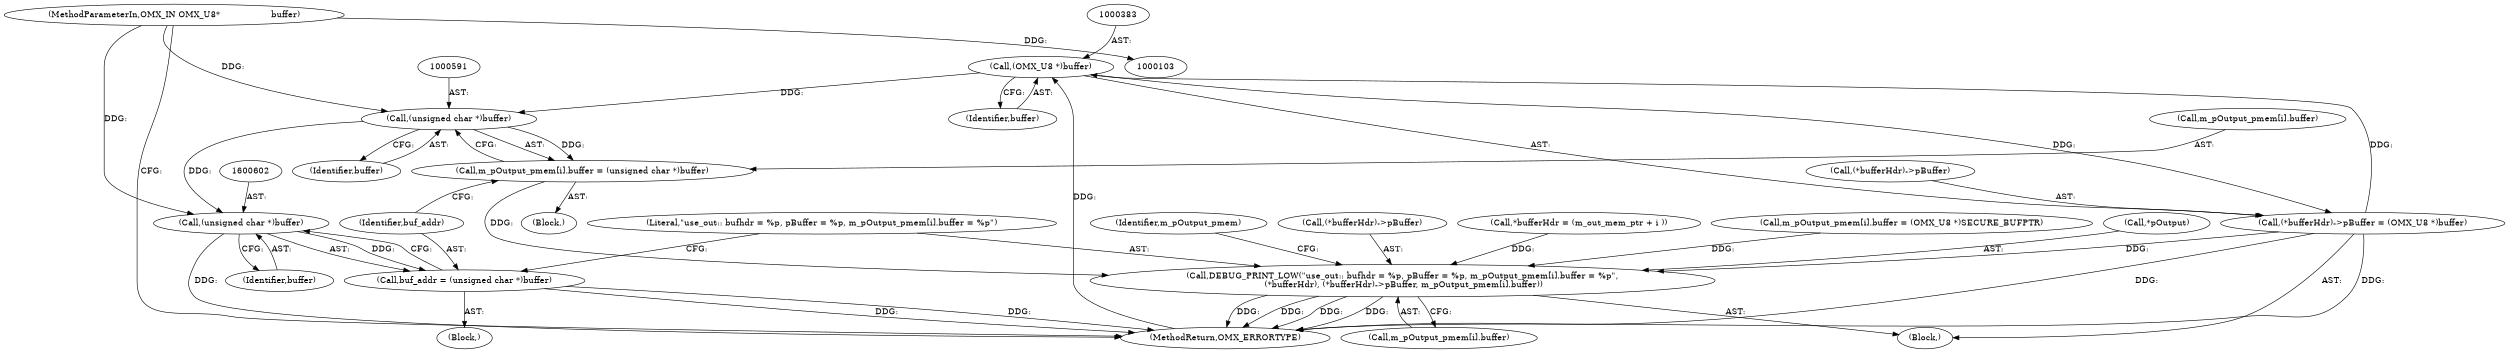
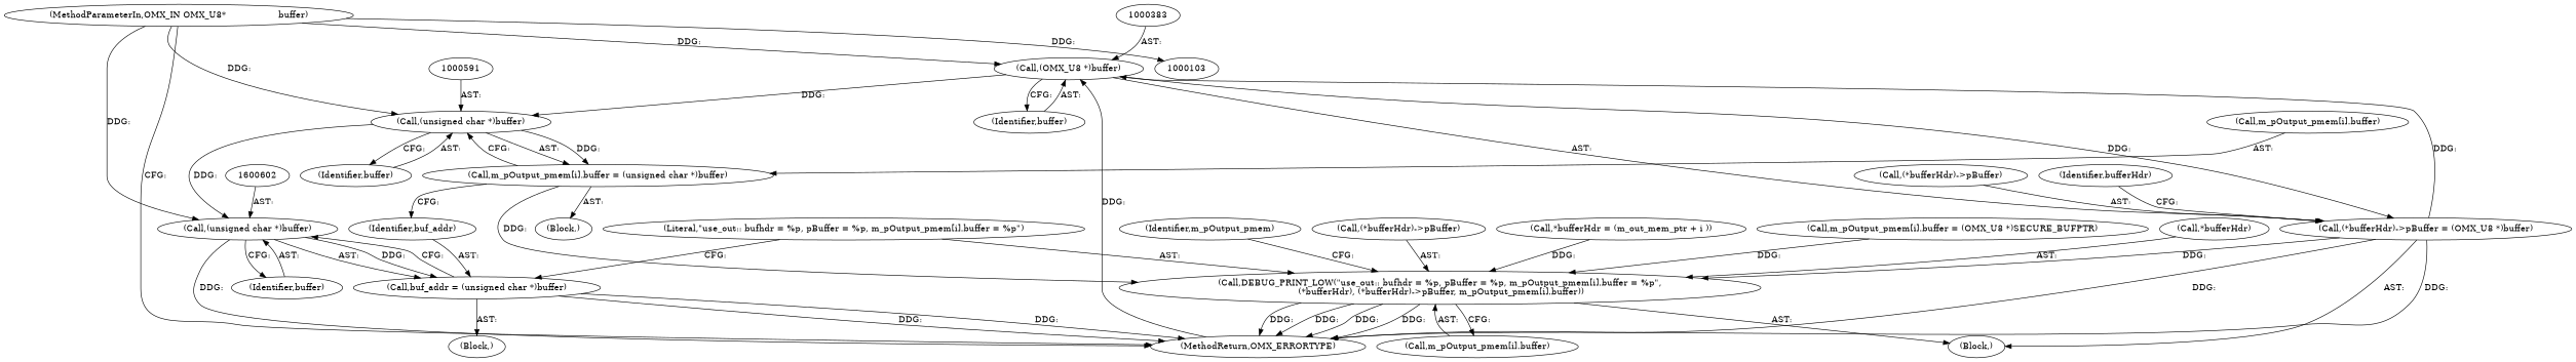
  digraph {
    n1 [label="(MethodParameterIn,OMX_IN OMX_U8*                   buffer)"]
    n2 [label="(Call,(OMX_U8 *)buffer)"]
    n3 [label="(Call,(unsigned char *)buffer)"]
    n4 [label="(Call,(unsigned char *)buffer)"]
    n5 [label="(MethodReturn,OMX_ERRORTYPE)"]
    1000103
    n7 [label="(Call,(*bufferHdr)->pBuffer = (OMX_U8 *)buffer)"]
    n8 [label="(Identifier,buffer)"]
    n9 [label="(Call,m_pOutput_pmem[i].buffer = (unsigned char *)buffer)"]
    n10 [label="(Identifier,buffer)"]
    n11 [label="(Call,buf_addr = (unsigned char *)buffer)"]
    n12 [label="(Identifier,buffer)"]
    n13 [label="(Call,DEBUG_PRINT_LOW(\"use_out:: bufhdr = %p, pBuffer = %p, m_pOutput_pmem[i].buffer = %p\",\n (*bufferHdr), (*bufferHdr)->pBuffer, m_pOutput_pmem[i].buffer))"]
    n14 [label="(Block,)"]
    n15 [label="(Call,m_pOutput_pmem[i].buffer)"]
    n16 [label="(Block,)"]
    n17 [label="(Block,)"]
    n18 [label="(Identifier,buf_addr)"]
    n19 [label="(Literal,\"use_out:: bufhdr = %p, pBuffer = %p, m_pOutput_pmem[i].buffer = %p\")"]
    n20 [label="(Identifier,m_pOutput_pmem)"]
    n21 [label="(Call,(*bufferHdr)->pBuffer)"]
    n22 [label="(Call,*bufferHdr = (m_out_mem_ptr + i ))"]
    n23 [label="(Call,m_pOutput_pmem[i].buffer)"]
    n24 [label="(Call,(*bufferHdr)->pBuffer)"]
    n25 [label="(Call,m_pOutput_pmem[i].buffer = (OMX_U8 *)SECURE_BUFPTR)"]
-   n26 [label="(Call,*pOutput)"]
+   n26 [label="(Call,*bufferHdr)"]
+   n27 [label="(Identifier,bufferHdr)"]
    1000383
    1000591
    n30 [label=1600602]
+   n1 -> n2 [label="DDG: "]
    n1 -> n3 [label="DDG: "]
    n1 -> n4 [label="DDG: "]
    n1 -> n5 [label="CFG: "]
    n1 -> 1000103 [label="DDG: "]
    n2 -> n3 [label="DDG: "]
    n2 -> n7 [label="AST: "]
    n2 -> n7 [label="DDG: "]
    n2 -> n8 [label="CFG: "]
    n3 -> n4 [label="DDG: "]
    n3 -> n9 [label="AST: "]
    n3 -> n9 [label="DDG: "]
    n3 -> n10 [label="CFG: "]
    n4 -> n5 [label="DDG: "]
    n4 -> n11 [label="AST: "]
    n4 -> n11 [label="DDG: "]
    n4 -> n12 [label="CFG: "]
    n5 -> n2 [label="DDG: "]
    n7 -> n2 [label="DDG: "]
    n7 -> n5 [label="DDG: "]
    n7 -> n5 [label="DDG: "]
    n7 -> n13 [label="DDG: "]
    n7 -> n14 [label="AST: "]
    n8 -> n2 [label="AST: "]
    n9 -> n3 [label="CFG: "]
    n9 -> n13 [label="DDG: "]
    n9 -> n16 [label="AST: "]
    n10 -> n3 [label="AST: "]
    n11 -> n4 [label="CFG: "]
    n11 -> n5 [label="DDG: "]
    n11 -> n5 [label="DDG: "]
    n11 -> n17 [label="AST: "]
    n12 -> n4 [label="AST: "]
    n13 -> n5 [label="DDG: "]
    n13 -> n5 [label="DDG: "]
    n13 -> n5 [label="DDG: "]
    n13 -> n5 [label="DDG: "]
    n13 -> n14 [label="AST: "]
    n13 -> n15 [label="CFG: "]
    n15 -> n13 [label="AST: "]
-   n18 -> n9 [label="CFG: "]
+   n9 -> n18 [label="CFG: "]
    n18 -> n11 [label="AST: "]
    n19 -> n11 [label="CFG: "]
    n19 -> n13 [label="AST: "]
    n20 -> n13 [label="CFG: "]
    n21 -> n13 [label="AST: "]
    n22 -> n13 [label="DDG: "]
    n23 -> n9 [label="AST: "]
    n24 -> n7 [label="AST: "]
    n25 -> n13 [label="DDG: "]
    n26 -> n13 [label="AST: "]
+   n27 -> n7 [label="CFG: "]
    1000383 -> n2 [label="AST: "]
    1000591 -> n3 [label="AST: "]
    n30 -> n4 [label="AST: "]
  }
